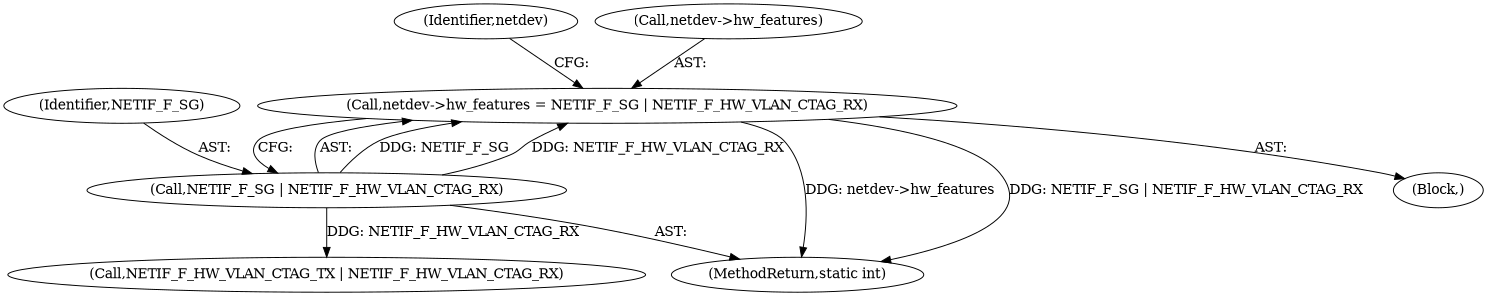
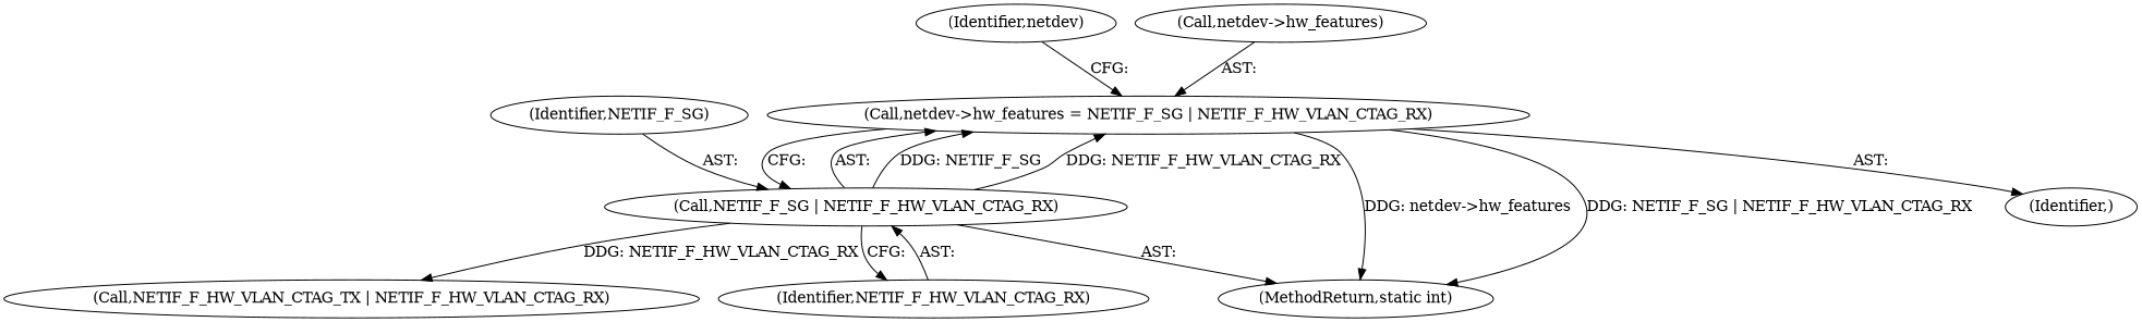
  digraph {
    n1 [label="(Call,netdev->hw_features = NETIF_F_SG | NETIF_F_HW_VLAN_CTAG_RX)"]
    n2 [label="(Call,NETIF_F_SG | NETIF_F_HW_VLAN_CTAG_RX)"]
-   n3 [label="(Block,)"]
+   n3 [label="(Identifier,)"]
    n4 [label="(MethodReturn,static int)"]
+   n5 [label="(Identifier,NETIF_F_HW_VLAN_CTAG_RX)"]
    n6 [label="(Call,NETIF_F_HW_VLAN_CTAG_TX | NETIF_F_HW_VLAN_CTAG_RX)"]
    n7 [label="(Identifier,netdev)"]
    n8 [label="(Call,netdev->hw_features)"]
    n9 [label="(Identifier,NETIF_F_SG)"]
    n1 -> n2 [label="CFG: "]
    n1 -> n3 [label="AST: "]
    n1 -> n4 [label="DDG: netdev->hw_features"]
    n1 -> n4 [label="DDG: NETIF_F_SG | NETIF_F_HW_VLAN_CTAG_RX"]
    n2 -> n1 [label="AST: "]
    n2 -> n1 [label="DDG: NETIF_F_SG"]
    n2 -> n1 [label="DDG: NETIF_F_HW_VLAN_CTAG_RX"]
    n2 -> n4 [label="AST: "]
+   n2 -> n5 [label="CFG: "]
    n2 -> n6 [label="DDG: NETIF_F_HW_VLAN_CTAG_RX"]
+   n5 -> n2 [label="AST: "]
    n7 -> n1 [label="CFG: "]
    n8 -> n1 [label="AST: "]
    n9 -> n2 [label="AST: "]
  }
